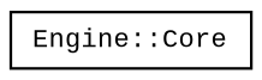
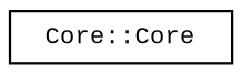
  digraph {
    rankdir=LR
    fontname="Liberation Mono"
-   n1 [color=black fillcolor=white fontname="Liberation Mono" fontsize=10 height=0.2 label="Engine::Core" shape=record style=filled width=0.4]
+   n1 [color=black fillcolor=white fontname="Liberation Mono" fontsize=10 height=0.2 label="Core::Core" shape=record style=filled width=0.4]
  }
